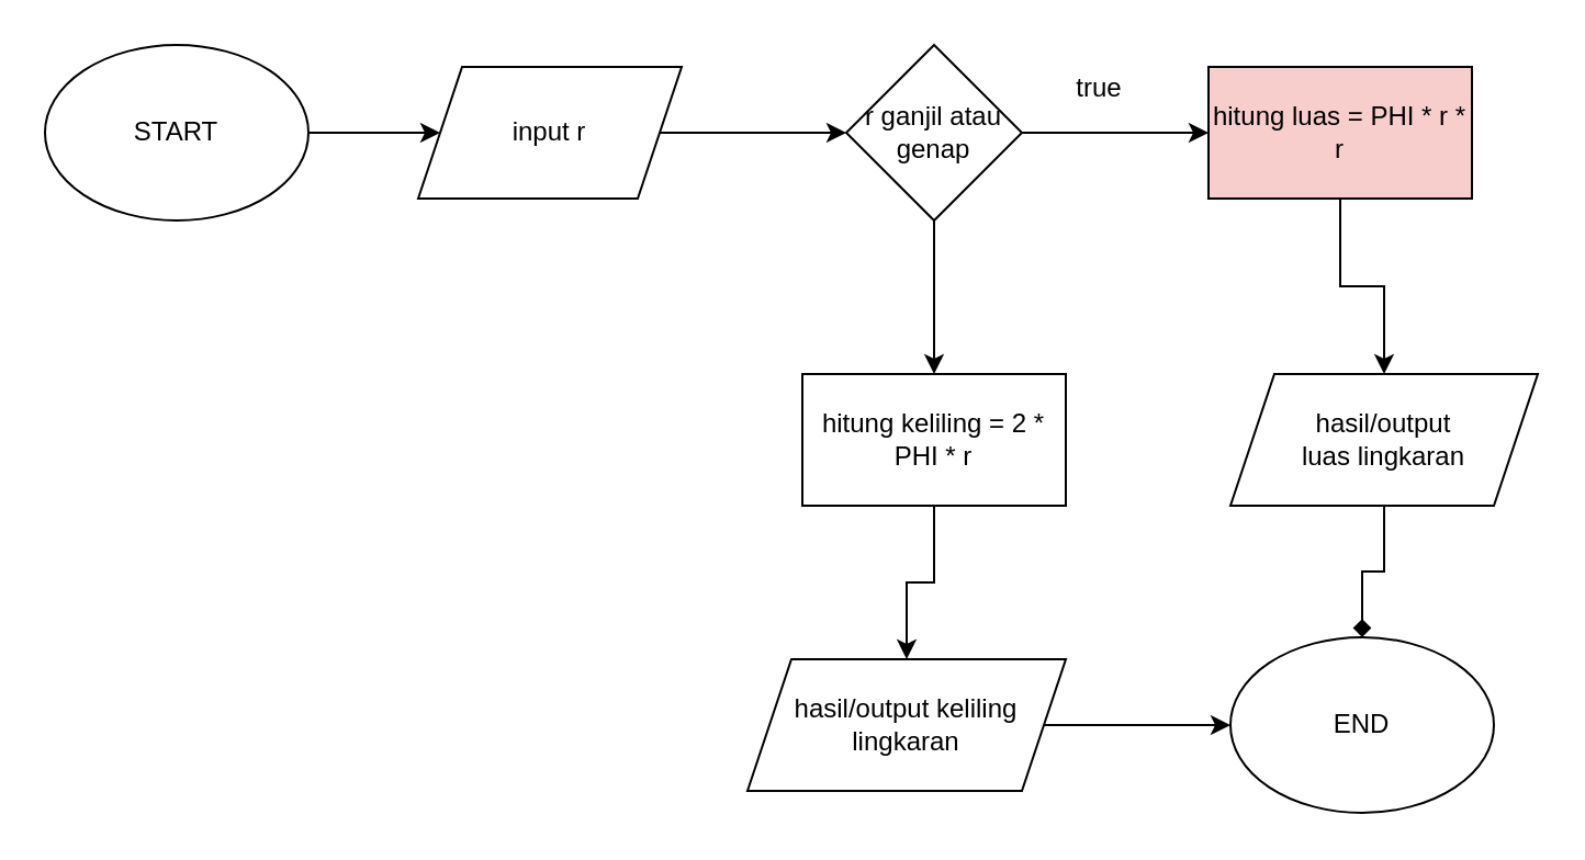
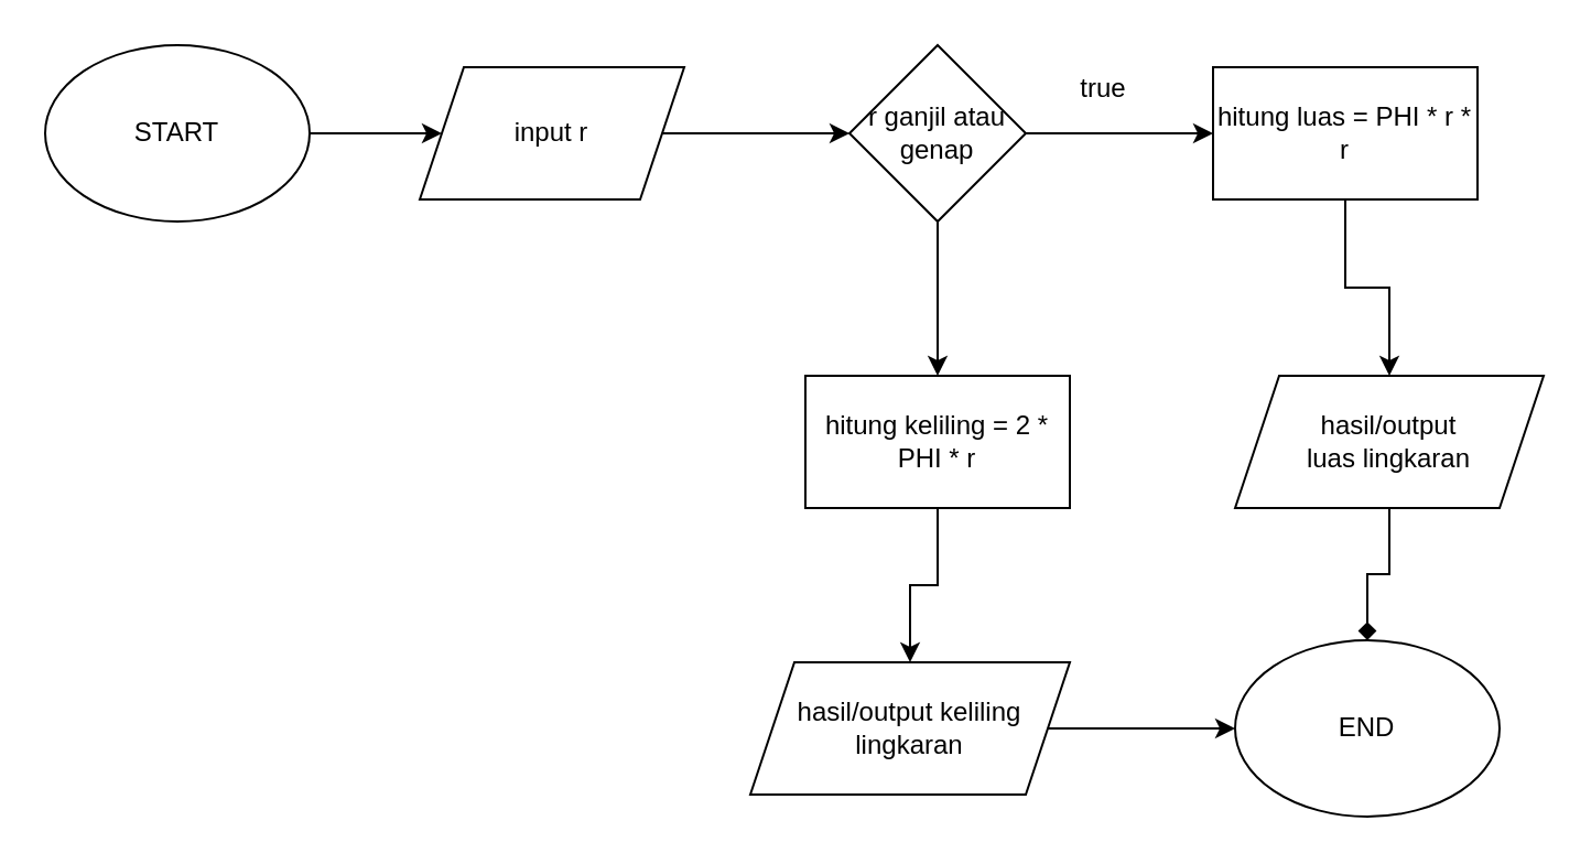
  <mxCell id="0" />
  <mxCell id="1" parent="0" />
  <mxCell id="2" style="edgeStyle=orthogonalEdgeStyle;rounded=0;orthogonalLoop=1;jettySize=auto;html=1;exitX=1;exitY=0.5;exitDx=0;exitDy=0;entryX=0;entryY=0.5;entryDx=0;entryDy=0;" edge="1" parent="1" source="3" target="6"><mxGeometry relative="1" as="geometry" /></mxCell>
  <mxCell id="3" value="START" style="ellipse;whiteSpace=wrap;html=1;" vertex="1" parent="1"><mxGeometry x="20" y="20" width="120" height="80" as="geometry" /></mxCell>
  <mxCell id="4" value="END" style="ellipse;whiteSpace=wrap;html=1;" vertex="1" parent="1"><mxGeometry x="560" y="290" width="120" height="80" as="geometry" /></mxCell>
  <mxCell id="5" style="edgeStyle=orthogonalEdgeStyle;rounded=0;orthogonalLoop=1;jettySize=auto;html=1;exitX=1;exitY=0.5;exitDx=0;exitDy=0;entryX=0;entryY=0.5;entryDx=0;entryDy=0;" edge="1" parent="1" source="6" target="9"><mxGeometry relative="1" as="geometry" /></mxCell>
  <mxCell id="6" value="input r" style="shape=parallelogram;perimeter=parallelogramPerimeter;whiteSpace=wrap;html=1;fixedSize=1;" vertex="1" parent="1"><mxGeometry x="190" y="30" width="120" height="60" as="geometry" /></mxCell>
  <mxCell id="7" style="edgeStyle=orthogonalEdgeStyle;rounded=0;orthogonalLoop=1;jettySize=auto;html=1;exitX=1;exitY=0.5;exitDx=0;exitDy=0;entryX=0;entryY=0.5;entryDx=0;entryDy=0;" edge="1" parent="1" source="9" target="13"><mxGeometry relative="1" as="geometry" /></mxCell>
  <mxCell id="8" style="edgeStyle=orthogonalEdgeStyle;rounded=0;orthogonalLoop=1;jettySize=auto;html=1;exitX=0.5;exitY=1;exitDx=0;exitDy=0;entryX=0.5;entryY=0;entryDx=0;entryDy=0;" edge="1" parent="1" source="9" target="11"><mxGeometry relative="1" as="geometry" /></mxCell>
  <mxCell id="9" value="r ganjil atau genap" style="rhombus;whiteSpace=wrap;html=1;" vertex="1" parent="1"><mxGeometry x="385" y="20" width="80" height="80" as="geometry" /></mxCell>
  <mxCell id="10" style="edgeStyle=orthogonalEdgeStyle;rounded=0;orthogonalLoop=1;jettySize=auto;html=1;exitX=0.5;exitY=1;exitDx=0;exitDy=0;entryX=0.5;entryY=0;entryDx=0;entryDy=0;" edge="1" parent="1" source="11" target="17"><mxGeometry relative="1" as="geometry" /></mxCell>
  <mxCell id="11" value="hitung keliling = 2 * PHI * r" style="rounded=0;whiteSpace=wrap;html=1;" vertex="1" parent="1"><mxGeometry x="365" y="170" width="120" height="60" as="geometry" /></mxCell>
  <mxCell id="12" style="edgeStyle=orthogonalEdgeStyle;rounded=0;orthogonalLoop=1;jettySize=auto;html=1;exitX=0.5;exitY=1;exitDx=0;exitDy=0;entryX=0.5;entryY=0;entryDx=0;entryDy=0;" edge="1" parent="1" source="13" target="15"><mxGeometry relative="1" as="geometry" /></mxCell>
- <mxCell id="13" value="hitung luas = PHI * r * r" style="rounded=0;whiteSpace=wrap;html=1;fillColor=#f8cecc;" vertex="1" parent="1"><mxGeometry x="550" y="30" width="120" height="60" as="geometry" /></mxCell>
+ <mxCell id="13" value="hitung luas = PHI * r * r" style="rounded=0;whiteSpace=wrap;html=1;" vertex="1" parent="1"><mxGeometry x="550" y="30" width="120" height="60" as="geometry" /></mxCell>
  <mxCell id="14" style="edgeStyle=orthogonalEdgeStyle;rounded=0;orthogonalLoop=1;jettySize=auto;html=1;exitX=0.5;exitY=1;exitDx=0;exitDy=0;entryX=0.5;entryY=0;entryDx=0;entryDy=0;endArrow=diamond;" edge="1" parent="1" source="15" target="4"><mxGeometry relative="1" as="geometry" /></mxCell>
  <mxCell id="15" value="&lt;div&gt;hasil/output&lt;br&gt;&lt;/div&gt;&lt;div&gt;luas lingkaran&lt;/div&gt;" style="shape=parallelogram;perimeter=parallelogramPerimeter;whiteSpace=wrap;html=1;fixedSize=1;" vertex="1" parent="1"><mxGeometry x="560" y="170" width="140" height="60" as="geometry" /></mxCell>
  <mxCell id="16" style="edgeStyle=orthogonalEdgeStyle;rounded=0;orthogonalLoop=1;jettySize=auto;html=1;exitX=1;exitY=0.5;exitDx=0;exitDy=0;entryX=0;entryY=0.5;entryDx=0;entryDy=0;" edge="1" parent="1" source="17" target="4"><mxGeometry relative="1" as="geometry" /></mxCell>
  <mxCell id="17" value="hasil/output keliling lingkaran" style="shape=parallelogram;perimeter=parallelogramPerimeter;whiteSpace=wrap;html=1;fixedSize=1;" vertex="1" parent="1"><mxGeometry x="340" y="300" width="145" height="60" as="geometry" /></mxCell>
  <mxCell id="18" value="true" style="text;html=1;align=center;verticalAlign=middle;resizable=0;points=[];autosize=1;strokeColor=none;fillColor=none;" vertex="1" parent="1"><mxGeometry x="480" y="30" width="40" height="20" as="geometry" /></mxCell>
